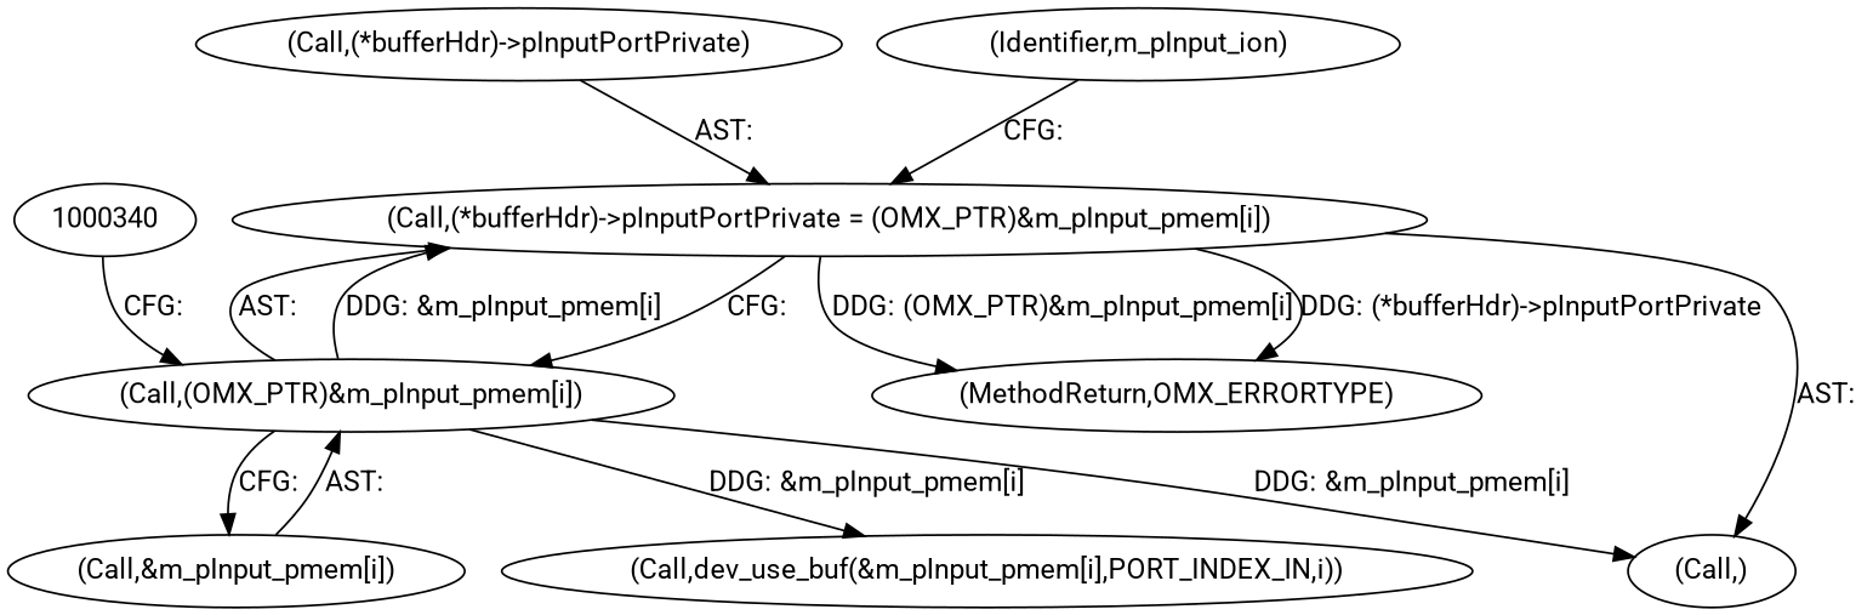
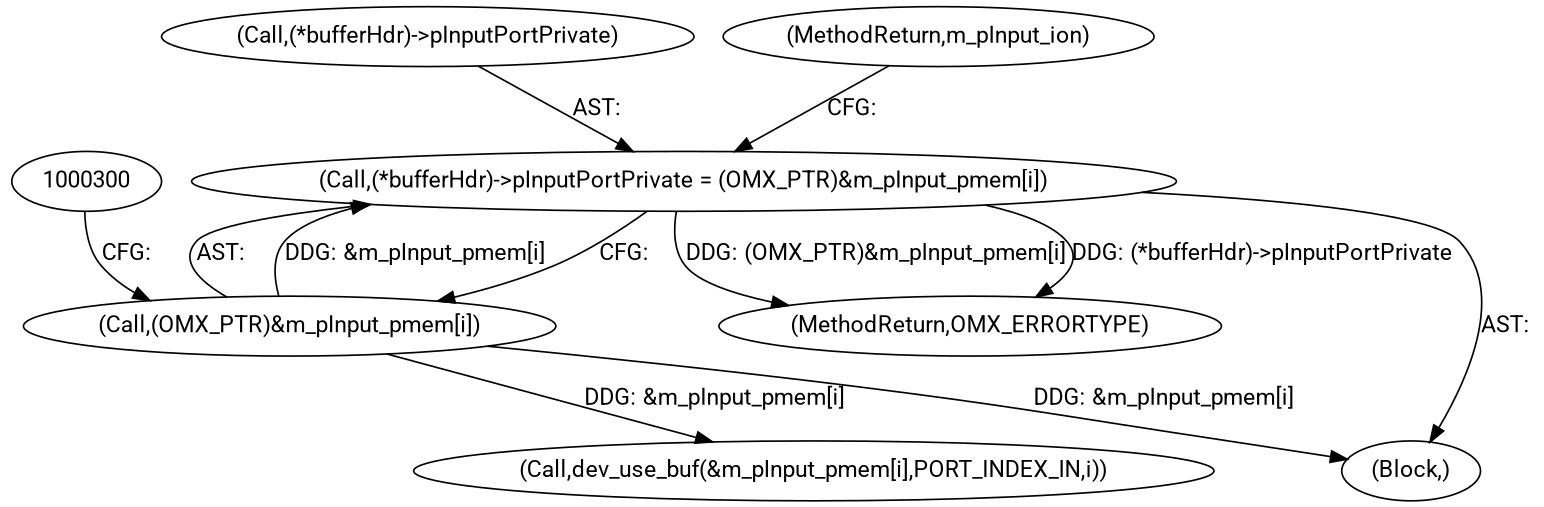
  digraph {
    fontname=Roboto
    node [fontname=Roboto]
    edge [fontname=Roboto]
    n1 [label="(Call,(*bufferHdr)->pInputPortPrivate = (OMX_PTR)&m_pInput_pmem[i])"]
    n2 [label="(Call,(OMX_PTR)&m_pInput_pmem[i])"]
    n3 [label="(MethodReturn,OMX_ERRORTYPE)"]
-   n4 [label="(Call,)"]
-   n5 [label="(Call,&m_pInput_pmem[i])"]
+   n4 [label="(Block,)"]
    n6 [label="(Call,dev_use_buf(&m_pInput_pmem[i],PORT_INDEX_IN,i))"]
    n7 [label="(Call,(*bufferHdr)->pInputPortPrivate)"]
-   n8 [label="(Identifier,m_pInput_ion)"]
-   1000340
+   n8 [label="(MethodReturn,m_pInput_ion)"]
+   1000340 [label=1000300]
    n1 -> n2 [label="CFG: "]
    n1 -> n3 [label="DDG: (OMX_PTR)&m_pInput_pmem[i]"]
    n1 -> n3 [label="DDG: (*bufferHdr)->pInputPortPrivate"]
    n1 -> n4 [label="AST: "]
    n2 -> n1 [label="AST: "]
    n2 -> n1 [label="DDG: &m_pInput_pmem[i]"]
    n2 -> n4 [label="DDG: &m_pInput_pmem[i]"]
-   n2 -> n5 [label="CFG: "]
    n2 -> n6 [label="DDG: &m_pInput_pmem[i]"]
-   n5 -> n2 [label="AST: "]
    n7 -> n1 [label="AST: "]
    n8 -> n1 [label="CFG: "]
    1000340 -> n2 [label="CFG: "]
  }
